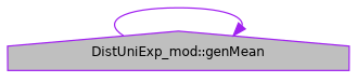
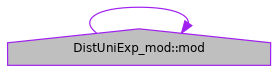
  digraph {
    rankdir=LR
-   n1 [color=purple fillcolor=grey75 fontcolor=black fontname=Helvetica fontsize=10 height=0.2 label="DistUniExp_mod::genMean" shape=house style=filled width=0.4]
+   n1 [color=purple fillcolor=grey75 fontcolor=black fontname=Helvetica fontsize=10 height=0.2 label="DistUniExp_mod::mod" shape=house style=filled width=0.4]
    n1 -> n1 [color=purple fontname=Helvetica fontsize=10 labelfontname=Helvetica labelfontsize=10 style=solid]
  }
